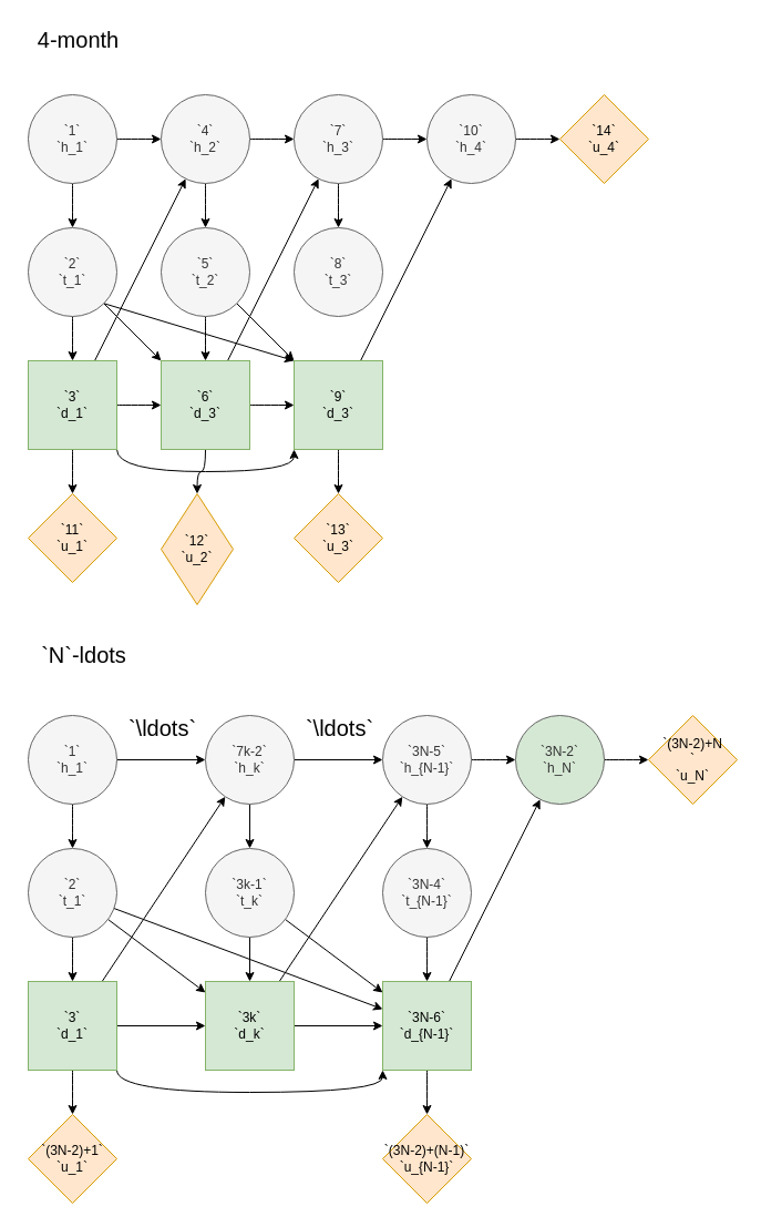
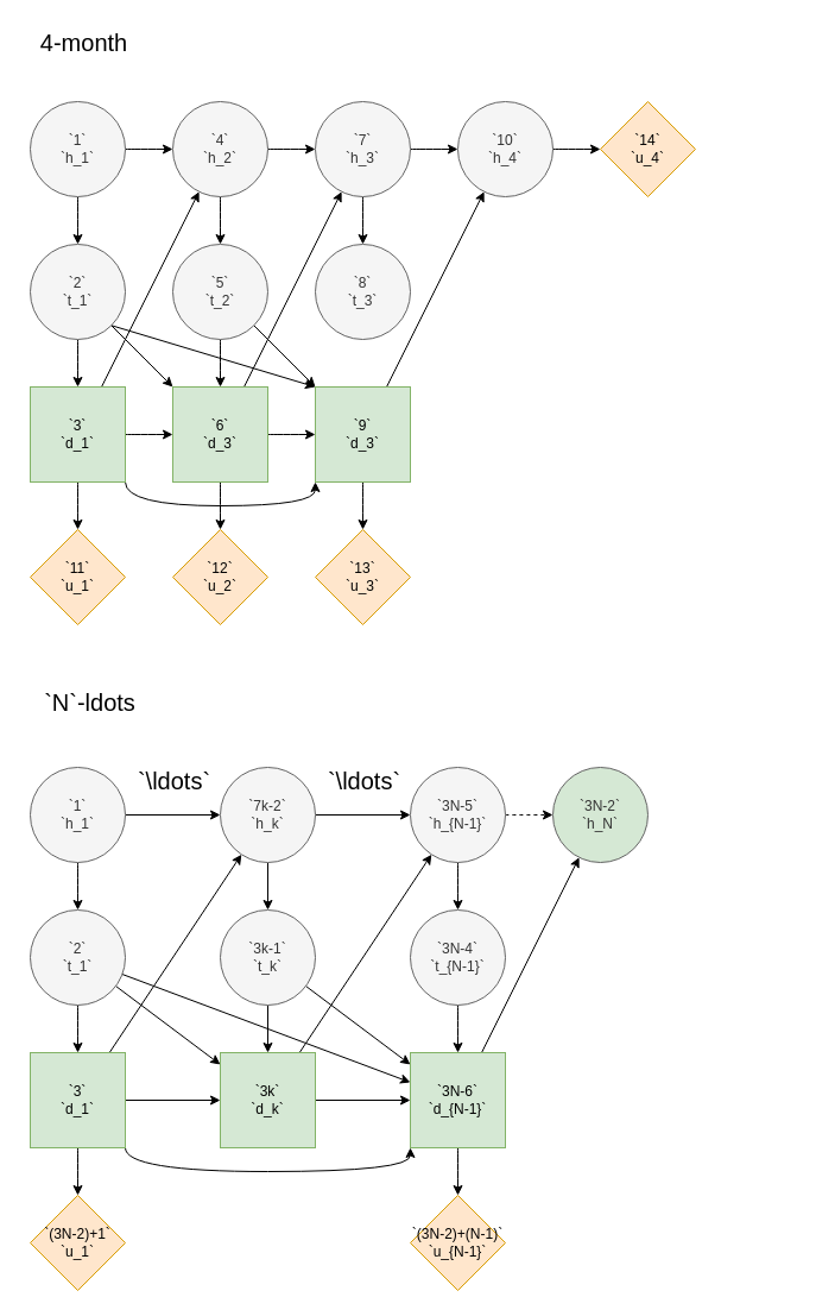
  <mxCell id="0" />
  <mxCell id="1" parent="0" />
  <mxCell id="2" style="edgeStyle=orthogonalEdgeStyle;rounded=0;orthogonalLoop=1;jettySize=auto;html=1;curved=1;" parent="1" source="4" target="7" edge="1"><mxGeometry relative="1" as="geometry" /></mxCell>
  <mxCell id="3" style="edgeStyle=orthogonalEdgeStyle;rounded=0;orthogonalLoop=1;jettySize=auto;html=1;curved=1;" parent="1" source="4" target="17" edge="1"><mxGeometry relative="1" as="geometry" /></mxCell>
  <mxCell id="4" value="`1`&lt;br&gt;`h_1`" style="ellipse;whiteSpace=wrap;html=1;aspect=fixed;fillColor=#f5f5f5;strokeColor=#666666;fontColor=#333333;" parent="1" vertex="1"><mxGeometry x="25" y="85" width="80" height="80" as="geometry" /></mxCell>
  <mxCell id="5" style="edgeStyle=orthogonalEdgeStyle;rounded=0;orthogonalLoop=1;jettySize=auto;html=1;curved=1;" parent="1" source="7" target="10" edge="1"><mxGeometry relative="1" as="geometry" /></mxCell>
  <mxCell id="6" style="edgeStyle=orthogonalEdgeStyle;rounded=0;orthogonalLoop=1;jettySize=auto;html=1;curved=1;" parent="1" source="7" target="20" edge="1"><mxGeometry relative="1" as="geometry" /></mxCell>
  <mxCell id="7" value="&lt;div&gt;`4`&lt;/div&gt;&lt;div&gt;`h_2`&lt;br&gt;&lt;/div&gt;" style="ellipse;whiteSpace=wrap;html=1;aspect=fixed;fillColor=#f5f5f5;strokeColor=#666666;fontColor=#333333;" parent="1" vertex="1"><mxGeometry x="145" y="85" width="80" height="80" as="geometry" /></mxCell>
  <mxCell id="8" style="edgeStyle=orthogonalEdgeStyle;rounded=0;orthogonalLoop=1;jettySize=auto;html=1;curved=1;" parent="1" source="10" target="12" edge="1"><mxGeometry relative="1" as="geometry" /></mxCell>
  <mxCell id="9" style="edgeStyle=orthogonalEdgeStyle;rounded=0;orthogonalLoop=1;jettySize=auto;html=1;curved=1;" parent="1" source="10" target="21" edge="1"><mxGeometry relative="1" as="geometry" /></mxCell>
  <mxCell id="10" value="`7`&lt;br&gt;`h_3`" style="ellipse;whiteSpace=wrap;html=1;aspect=fixed;fillColor=#f5f5f5;strokeColor=#666666;fontColor=#333333;" parent="1" vertex="1"><mxGeometry x="265" y="85" width="80" height="80" as="geometry" /></mxCell>
  <mxCell id="11" style="edgeStyle=orthogonalEdgeStyle;rounded=0;orthogonalLoop=1;jettySize=auto;html=1;curved=1;" parent="1" source="12" target="13" edge="1"><mxGeometry relative="1" as="geometry" /></mxCell>
  <mxCell id="12" value="`10`&lt;br&gt;`h_4`" style="ellipse;whiteSpace=wrap;html=1;aspect=fixed;fillColor=#f5f5f5;strokeColor=#666666;fontColor=#333333;" parent="1" vertex="1"><mxGeometry x="385" y="85" width="80" height="80" as="geometry" /></mxCell>
  <mxCell id="13" value="`14`&lt;br&gt;`u_4`" style="rhombus;whiteSpace=wrap;html=1;fontFamily=Helvetica;fontSize=12;fontColor=#000000;align=center;strokeColor=#d79b00;fillColor=#ffe6cc;" parent="1" vertex="1"><mxGeometry x="505" y="85" width="80" height="80" as="geometry" /></mxCell>
  <mxCell id="14" style="edgeStyle=orthogonalEdgeStyle;rounded=0;orthogonalLoop=1;jettySize=auto;html=1;curved=1;" parent="1" source="17" target="26" edge="1"><mxGeometry relative="1" as="geometry" /></mxCell>
  <mxCell id="15" style="edgeStyle=none;rounded=0;orthogonalLoop=1;jettySize=auto;html=1;exitX=1;exitY=1;exitDx=0;exitDy=0;entryX=0;entryY=0;entryDx=0;entryDy=0;fillColor=#f5f5f5;" parent="1" source="17" target="33" edge="1"><mxGeometry relative="1" as="geometry" /></mxCell>
  <mxCell id="16" style="edgeStyle=none;rounded=0;orthogonalLoop=1;jettySize=auto;html=1;fontSize=20;" parent="1" source="17" target="30" edge="1"><mxGeometry relative="1" as="geometry" /></mxCell>
  <mxCell id="17" value="&lt;div&gt;`2`&lt;/div&gt;&lt;div&gt;`t_1`&lt;br&gt;&lt;/div&gt;" style="ellipse;whiteSpace=wrap;html=1;aspect=fixed;fillColor=#f5f5f5;strokeColor=#666666;fontColor=#333333;" parent="1" vertex="1"><mxGeometry x="25" y="205" width="80" height="80" as="geometry" /></mxCell>
  <mxCell id="18" style="edgeStyle=orthogonalEdgeStyle;rounded=0;orthogonalLoop=1;jettySize=auto;html=1;curved=1;" parent="1" source="20" target="30" edge="1"><mxGeometry relative="1" as="geometry" /></mxCell>
  <mxCell id="19" style="edgeStyle=none;rounded=0;orthogonalLoop=1;jettySize=auto;html=1;exitX=1;exitY=1;exitDx=0;exitDy=0;entryX=0;entryY=0;entryDx=0;entryDy=0;fillColor=#f5f5f5;" parent="1" source="20" target="33" edge="1"><mxGeometry relative="1" as="geometry" /></mxCell>
  <mxCell id="20" value="&lt;div&gt;`5`&lt;/div&gt;&lt;div&gt;`t_2`&lt;/div&gt;" style="ellipse;whiteSpace=wrap;html=1;aspect=fixed;fillColor=#f5f5f5;strokeColor=#666666;fontColor=#333333;" parent="1" vertex="1"><mxGeometry x="145" y="205" width="80" height="80" as="geometry" /></mxCell>
  <mxCell id="21" value="`8`&lt;br&gt;`t_3`" style="ellipse;whiteSpace=wrap;html=1;aspect=fixed;fillColor=#f5f5f5;strokeColor=#666666;fontColor=#333333;" parent="1" vertex="1"><mxGeometry x="265" y="205" width="80" height="80" as="geometry" /></mxCell>
  <mxCell id="22" style="edgeStyle=orthogonalEdgeStyle;rounded=0;orthogonalLoop=1;jettySize=auto;html=1;curved=1;" parent="1" source="26" target="34" edge="1"><mxGeometry relative="1" as="geometry" /></mxCell>
  <mxCell id="23" style="edgeStyle=orthogonalEdgeStyle;curved=1;rounded=0;orthogonalLoop=1;jettySize=auto;html=1;" parent="1" source="26" target="30" edge="1"><mxGeometry relative="1" as="geometry" /></mxCell>
  <mxCell id="24" style="edgeStyle=orthogonalEdgeStyle;rounded=0;orthogonalLoop=1;jettySize=auto;html=1;exitX=1;exitY=1;exitDx=0;exitDy=0;entryX=0;entryY=1;entryDx=0;entryDy=0;curved=1;" parent="1" source="26" target="33" edge="1"><mxGeometry relative="1" as="geometry" /></mxCell>
  <mxCell id="25" style="edgeStyle=none;rounded=0;orthogonalLoop=1;jettySize=auto;html=1;fontSize=20;" parent="1" source="26" target="7" edge="1"><mxGeometry relative="1" as="geometry" /></mxCell>
  <mxCell id="26" value="`3`&lt;br&gt;`d_1`" style="whiteSpace=wrap;html=1;aspect=fixed;fontFamily=Helvetica;fontSize=12;fontColor=#000000;align=center;strokeColor=#82b366;fillColor=#d5e8d4;" parent="1" vertex="1"><mxGeometry x="25" y="325" width="80" height="80" as="geometry" /></mxCell>
  <mxCell id="27" style="edgeStyle=orthogonalEdgeStyle;rounded=0;orthogonalLoop=1;jettySize=auto;html=1;curved=1;" parent="1" source="30" target="35" edge="1"><mxGeometry relative="1" as="geometry" /></mxCell>
  <mxCell id="28" style="edgeStyle=orthogonalEdgeStyle;curved=1;rounded=0;orthogonalLoop=1;jettySize=auto;html=1;" parent="1" source="30" target="33" edge="1"><mxGeometry relative="1" as="geometry" /></mxCell>
  <mxCell id="29" style="edgeStyle=none;rounded=0;orthogonalLoop=1;jettySize=auto;html=1;fontSize=20;" parent="1" source="30" target="10" edge="1"><mxGeometry relative="1" as="geometry" /></mxCell>
  <mxCell id="30" value="&lt;div&gt;`6`&lt;/div&gt;&lt;div&gt;`d_3`&lt;br&gt;&lt;/div&gt;" style="whiteSpace=wrap;html=1;aspect=fixed;fontFamily=Helvetica;fontSize=12;fontColor=#000000;align=center;strokeColor=#82b366;fillColor=#d5e8d4;" parent="1" vertex="1"><mxGeometry x="145" y="325" width="80" height="80" as="geometry" /></mxCell>
  <mxCell id="31" style="edgeStyle=orthogonalEdgeStyle;rounded=0;orthogonalLoop=1;jettySize=auto;html=1;curved=1;" parent="1" source="33" target="36" edge="1"><mxGeometry relative="1" as="geometry" /></mxCell>
  <mxCell id="32" style="edgeStyle=none;rounded=0;orthogonalLoop=1;jettySize=auto;html=1;fontSize=20;" parent="1" source="33" target="12" edge="1"><mxGeometry relative="1" as="geometry" /></mxCell>
  <mxCell id="33" value="`9`&lt;br&gt;`d_3`" style="whiteSpace=wrap;html=1;aspect=fixed;fontFamily=Helvetica;fontSize=12;fontColor=#000000;align=center;strokeColor=#82b366;fillColor=#d5e8d4;" parent="1" vertex="1"><mxGeometry x="265" y="325" width="80" height="80" as="geometry" /></mxCell>
  <mxCell id="34" value="`11`&lt;br&gt;`u_1`" style="rhombus;whiteSpace=wrap;html=1;fontFamily=Helvetica;fontSize=12;fontColor=#000000;align=center;strokeColor=#d79b00;fillColor=#ffe6cc;" parent="1" vertex="1"><mxGeometry x="25" y="445" width="80" height="80" as="geometry" /></mxCell>
- <mxCell id="35" value="&lt;div&gt;`12`&lt;/div&gt;&lt;div&gt;`u_2`&lt;br&gt;&lt;/div&gt;" style="rhombus;whiteSpace=wrap;html=1;fontFamily=Helvetica;fontSize=12;fontColor=#000000;align=center;strokeColor=#d79b00;fillColor=#ffe6cc;" parent="1" vertex="1"><mxGeometry x="145" y="445" width="65" height="100" as="geometry" /></mxCell>
+ <mxCell id="35" value="&lt;div&gt;`12`&lt;/div&gt;&lt;div&gt;`u_2`&lt;br&gt;&lt;/div&gt;" style="rhombus;whiteSpace=wrap;html=1;fontFamily=Helvetica;fontSize=12;fontColor=#000000;align=center;strokeColor=#d79b00;fillColor=#ffe6cc;" parent="1" vertex="1"><mxGeometry x="145" y="445" width="80" height="80" as="geometry" /></mxCell>
  <mxCell id="36" value="`13`&lt;br&gt;`u_3`" style="rhombus;whiteSpace=wrap;html=1;fontFamily=Helvetica;fontSize=12;fontColor=#000000;align=center;strokeColor=#d79b00;fillColor=#ffe6cc;" parent="1" vertex="1"><mxGeometry x="265" y="445" width="80" height="80" as="geometry" /></mxCell>
  <mxCell id="37" style="edgeStyle=orthogonalEdgeStyle;rounded=0;orthogonalLoop=1;jettySize=auto;html=1;curved=1;" parent="1" source="39" target="49" edge="1"><mxGeometry relative="1" as="geometry" /></mxCell>
  <mxCell id="38" style="edgeStyle=none;rounded=0;orthogonalLoop=1;jettySize=auto;html=1;fontSize=20;" parent="1" source="39" target="67" edge="1"><mxGeometry relative="1" as="geometry" /></mxCell>
  <mxCell id="39" value="`1`&lt;br&gt;`h_1`" style="ellipse;whiteSpace=wrap;html=1;aspect=fixed;fillColor=#f5f5f5;strokeColor=#666666;fontColor=#333333;" parent="1" vertex="1"><mxGeometry x="25" y="645" width="80" height="80" as="geometry" /></mxCell>
- <mxCell id="40" style="edgeStyle=orthogonalEdgeStyle;rounded=0;orthogonalLoop=1;jettySize=auto;html=1;curved=1;" parent="1" source="42" target="44" edge="1"><mxGeometry relative="1" as="geometry" /></mxCell>
+ <mxCell id="40" style="edgeStyle=orthogonalEdgeStyle;rounded=0;orthogonalLoop=1;jettySize=auto;html=1;curved=1;dashed=1;" parent="1" source="42" target="44" edge="1"><mxGeometry relative="1" as="geometry" /></mxCell>
  <mxCell id="41" style="edgeStyle=orthogonalEdgeStyle;rounded=0;orthogonalLoop=1;jettySize=auto;html=1;curved=1;" parent="1" source="42" target="51" edge="1"><mxGeometry relative="1" as="geometry" /></mxCell>
  <mxCell id="42" value="`3N-5`&lt;br&gt;`h_{N-1}`" style="ellipse;whiteSpace=wrap;html=1;aspect=fixed;fillColor=#f5f5f5;strokeColor=#666666;fontColor=#333333;" parent="1" vertex="1"><mxGeometry x="345" y="645" width="80" height="80" as="geometry" /></mxCell>
- <mxCell id="43" style="edgeStyle=orthogonalEdgeStyle;rounded=0;orthogonalLoop=1;jettySize=auto;html=1;curved=1;" parent="1" source="44" target="45" edge="1"><mxGeometry relative="1" as="geometry" /></mxCell>
  <mxCell id="44" value="`3N-2`&lt;br&gt;`h_N`" style="ellipse;whiteSpace=wrap;html=1;aspect=fixed;fillColor=#d5e8d4;strokeColor=#666666;fontColor=#333333;" parent="1" vertex="1"><mxGeometry x="465" y="645" width="80" height="80" as="geometry" /></mxCell>
- <mxCell id="45" value="`(3N-2)+N&lt;br&gt;`&lt;br&gt;`u_N`" style="rhombus;whiteSpace=wrap;html=1;fontFamily=Helvetica;fontSize=12;fontColor=#000000;align=center;strokeColor=#d79b00;fillColor=#ffe6cc;" parent="1" vertex="1"><mxGeometry x="585" y="645" width="80" height="80" as="geometry" /></mxCell>
  <mxCell id="46" style="edgeStyle=orthogonalEdgeStyle;rounded=0;orthogonalLoop=1;jettySize=auto;html=1;curved=1;" parent="1" source="49" target="57" edge="1"><mxGeometry relative="1" as="geometry" /></mxCell>
  <mxCell id="47" style="edgeStyle=none;rounded=0;orthogonalLoop=1;jettySize=auto;html=1;fontSize=20;" parent="1" source="49" target="60" edge="1"><mxGeometry relative="1" as="geometry" /></mxCell>
  <mxCell id="48" style="edgeStyle=none;rounded=0;orthogonalLoop=1;jettySize=auto;html=1;fontSize=20;" parent="1" source="49" target="71" edge="1"><mxGeometry relative="1" as="geometry" /></mxCell>
  <mxCell id="49" value="&lt;div&gt;`2`&lt;/div&gt;&lt;div&gt;`t_1`&lt;br&gt;&lt;/div&gt;" style="ellipse;whiteSpace=wrap;html=1;aspect=fixed;fillColor=#f5f5f5;strokeColor=#666666;fontColor=#333333;" parent="1" vertex="1"><mxGeometry x="25" y="765" width="80" height="80" as="geometry" /></mxCell>
  <mxCell id="50" style="edgeStyle=orthogonalEdgeStyle;rounded=0;orthogonalLoop=1;jettySize=auto;html=1;curved=1;" parent="1" source="51" target="60" edge="1"><mxGeometry relative="1" as="geometry" /></mxCell>
  <mxCell id="51" value="`3N-4`&lt;br&gt;`t_{N-1}`" style="ellipse;whiteSpace=wrap;html=1;aspect=fixed;fillColor=#f5f5f5;strokeColor=#666666;fontColor=#333333;" parent="1" vertex="1"><mxGeometry x="345" y="765" width="80" height="80" as="geometry" /></mxCell>
  <mxCell id="52" style="edgeStyle=orthogonalEdgeStyle;rounded=0;orthogonalLoop=1;jettySize=auto;html=1;curved=1;" parent="1" source="57" target="61" edge="1"><mxGeometry relative="1" as="geometry" /></mxCell>
  <mxCell id="53" style="edgeStyle=orthogonalEdgeStyle;rounded=0;orthogonalLoop=1;jettySize=auto;html=1;exitX=1;exitY=1;exitDx=0;exitDy=0;entryX=0;entryY=1;entryDx=0;entryDy=0;curved=1;" parent="1" source="57" target="60" edge="1"><mxGeometry relative="1" as="geometry" /></mxCell>
  <mxCell id="54" style="edgeStyle=none;rounded=0;orthogonalLoop=1;jettySize=auto;html=1;fontSize=20;" parent="1" source="57" target="71" edge="1"><mxGeometry relative="1" as="geometry" /></mxCell>
  <mxCell id="55" value="`\ldots`" style="edgeLabel;html=1;align=center;verticalAlign=middle;resizable=0;points=[];fontSize=20;" parent="54" vertex="1" connectable="0"><mxGeometry x="-0.271" y="1" relative="1" as="geometry"><mxPoint x="11.03" y="-269" as="offset" /></mxGeometry></mxCell>
  <mxCell id="56" style="edgeStyle=none;rounded=0;orthogonalLoop=1;jettySize=auto;html=1;fontSize=20;" parent="1" source="57" target="67" edge="1"><mxGeometry relative="1" as="geometry" /></mxCell>
  <mxCell id="57" value="`3`&lt;br&gt;`d_1`" style="whiteSpace=wrap;html=1;aspect=fixed;fontFamily=Helvetica;fontSize=12;fontColor=#000000;align=center;strokeColor=#82b366;fillColor=#d5e8d4;" parent="1" vertex="1"><mxGeometry x="25" y="885" width="80" height="80" as="geometry" /></mxCell>
  <mxCell id="58" style="edgeStyle=orthogonalEdgeStyle;rounded=0;orthogonalLoop=1;jettySize=auto;html=1;curved=1;" parent="1" source="60" target="62" edge="1"><mxGeometry relative="1" as="geometry" /></mxCell>
  <mxCell id="59" style="edgeStyle=none;rounded=0;orthogonalLoop=1;jettySize=auto;html=1;fontSize=20;" parent="1" source="60" target="44" edge="1"><mxGeometry relative="1" as="geometry" /></mxCell>
  <mxCell id="60" value="`3N-6`&lt;br&gt;`d_{N-1}`" style="whiteSpace=wrap;html=1;aspect=fixed;fontFamily=Helvetica;fontSize=12;fontColor=#000000;align=center;strokeColor=#82b366;fillColor=#d5e8d4;" parent="1" vertex="1"><mxGeometry x="345" y="885" width="80" height="80" as="geometry" /></mxCell>
  <mxCell id="61" value="`(3N-2)+1`&lt;br&gt;`u_1`" style="rhombus;whiteSpace=wrap;html=1;fontFamily=Helvetica;fontSize=12;fontColor=#000000;align=center;strokeColor=#d79b00;fillColor=#ffe6cc;" parent="1" vertex="1"><mxGeometry x="25" y="1005" width="80" height="80" as="geometry" /></mxCell>
  <mxCell id="62" value="`(3N-2)+(N-1)`&lt;br&gt;`u_{N-1}`" style="rhombus;whiteSpace=wrap;html=1;fontFamily=Helvetica;fontSize=12;fontColor=#000000;align=center;strokeColor=#d79b00;fillColor=#ffe6cc;" parent="1" vertex="1"><mxGeometry x="345" y="1005" width="80" height="80" as="geometry" /></mxCell>
  <mxCell id="63" value="4-month" style="text;html=1;align=center;verticalAlign=middle;resizable=0;points=[];autosize=1;fontSize=20;" parent="1" vertex="1"><mxGeometry x="25" y="20" width="90" height="30" as="geometry" /></mxCell>
  <mxCell id="64" value="`N`-ldots" style="text;html=1;align=center;verticalAlign=middle;resizable=0;points=[];autosize=1;fontSize=20;" parent="1" vertex="1"><mxGeometry x="20" y="575" width="110" height="30" as="geometry" /></mxCell>
  <mxCell id="65" style="edgeStyle=none;rounded=0;orthogonalLoop=1;jettySize=auto;html=1;fontSize=20;" parent="1" source="67" target="42" edge="1"><mxGeometry relative="1" as="geometry" /></mxCell>
  <mxCell id="66" style="edgeStyle=none;rounded=0;orthogonalLoop=1;jettySize=auto;html=1;fontSize=20;" parent="1" source="67" target="74" edge="1"><mxGeometry relative="1" as="geometry" /></mxCell>
  <mxCell id="67" value="`7k-2`&lt;br&gt;`h_k`" style="ellipse;whiteSpace=wrap;html=1;aspect=fixed;fillColor=#f5f5f5;strokeColor=#666666;fontColor=#333333;" parent="1" vertex="1"><mxGeometry x="185" y="645" width="80" height="80" as="geometry" /></mxCell>
  <mxCell id="68" style="edgeStyle=none;rounded=0;orthogonalLoop=1;jettySize=auto;html=1;fontSize=20;" parent="1" source="71" target="60" edge="1"><mxGeometry relative="1" as="geometry" /></mxCell>
  <mxCell id="69" value="`\ldots`" style="edgeLabel;html=1;align=center;verticalAlign=middle;resizable=0;points=[];fontSize=20;" parent="68" vertex="1" connectable="0"><mxGeometry x="0.229" relative="1" as="geometry"><mxPoint x="-8.97" y="-270" as="offset" /></mxGeometry></mxCell>
  <mxCell id="70" style="edgeStyle=none;rounded=0;orthogonalLoop=1;jettySize=auto;html=1;fontSize=20;" parent="1" source="71" target="42" edge="1"><mxGeometry relative="1" as="geometry" /></mxCell>
  <mxCell id="71" value="&lt;div&gt;`3k`&lt;/div&gt;&lt;div&gt;`d_k`&lt;br&gt;&lt;/div&gt;" style="whiteSpace=wrap;html=1;aspect=fixed;fontFamily=Helvetica;fontSize=12;fontColor=#000000;align=center;strokeColor=#82b366;fillColor=#d5e8d4;" parent="1" vertex="1"><mxGeometry x="185" y="885" width="80" height="80" as="geometry" /></mxCell>
  <mxCell id="72" style="edgeStyle=none;rounded=0;orthogonalLoop=1;jettySize=auto;html=1;fontSize=20;" parent="1" source="74" target="71" edge="1"><mxGeometry relative="1" as="geometry" /></mxCell>
  <mxCell id="73" style="edgeStyle=none;rounded=0;orthogonalLoop=1;jettySize=auto;html=1;fontSize=20;" parent="1" source="74" target="60" edge="1"><mxGeometry relative="1" as="geometry" /></mxCell>
  <mxCell id="74" value="`3k-1`&lt;br&gt;`t_k`" style="ellipse;whiteSpace=wrap;html=1;aspect=fixed;fillColor=#f5f5f5;strokeColor=#666666;fontColor=#333333;" parent="1" vertex="1"><mxGeometry x="185" y="765" width="80" height="80" as="geometry" /></mxCell>
